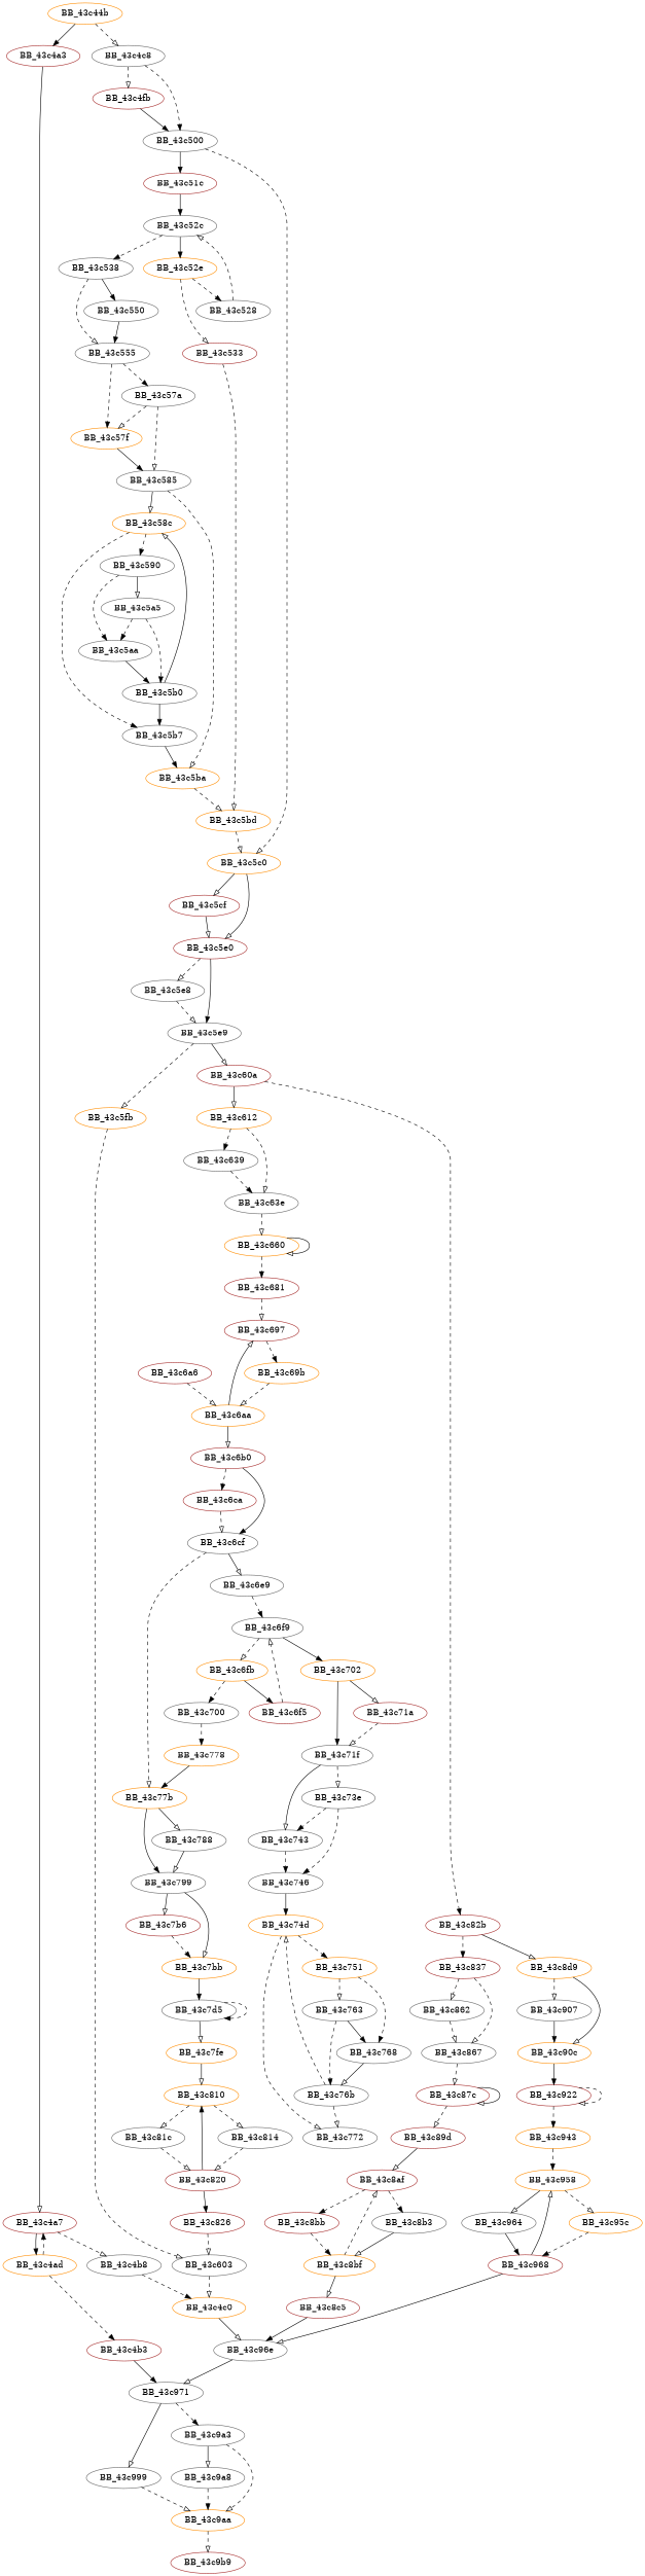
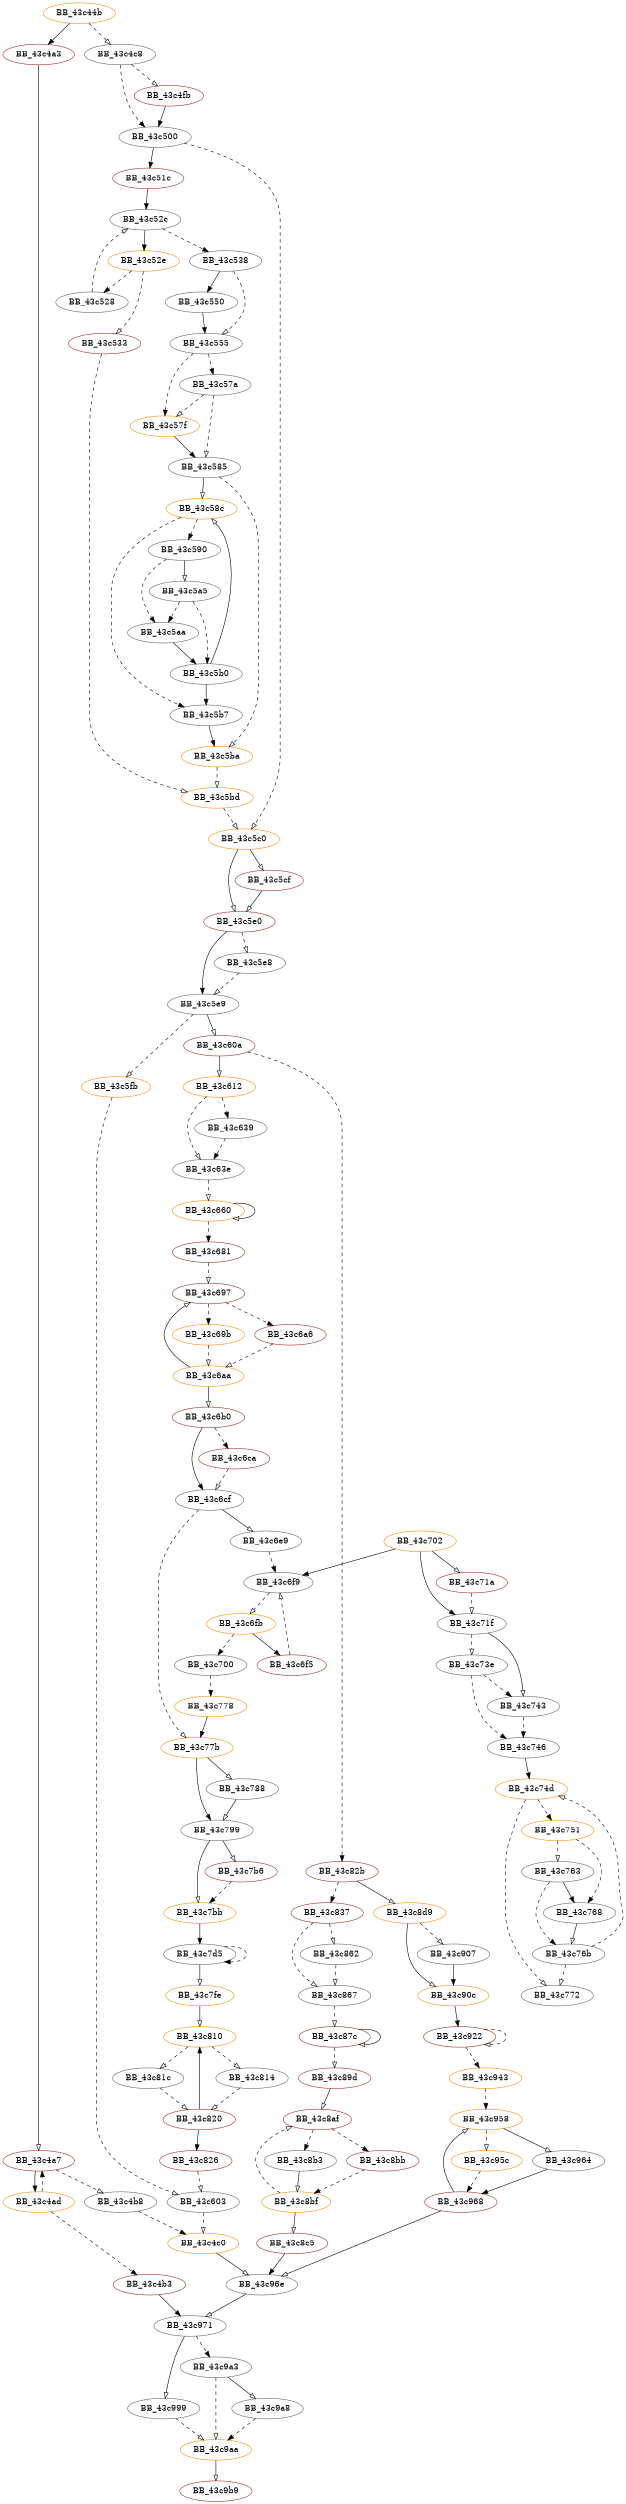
  digraph {
    node [color=gray40]
    edge [arrowhead=onormal style=dashed]
    BB_43c44b [color=darkorange]
    BB_43c4a3 [color=brown]
    BB_43c4c8
    BB_43c4a7 [color=brown]
    BB_43c4fb [color=brown]
    BB_43c500
    BB_43c4ad [color=darkorange]
    BB_43c4b8
    BB_43c51c [color=brown]
    BB_43c5c0 [color=darkorange]
    BB_43c4b3 [color=brown]
    BB_43c4c0 [color=darkorange]
    BB_43c971
    BB_43c96e
    BB_43c999
    BB_43c9a3
    BB_43c9aa [color=darkorange]
    BB_43c9a8
    BB_43c52c
    BB_43c5cf [color=brown]
    BB_43c5e0 [color=brown]
    BB_43c52e [color=darkorange]
    BB_43c538
    BB_43c5e8
    BB_43c5e9
    BB_43c528
    BB_43c533 [color=brown]
    BB_43c550
    BB_43c555
    BB_43c5bd [color=darkorange]
    BB_43c57a
    BB_43c57f [color=darkorange]
    BB_43c585
    BB_43c58c [color=darkorange]
    BB_43c5ba [color=darkorange]
    BB_43c590
    BB_43c5b7
    BB_43c5a5
    BB_43c5aa
    BB_43c5b0
    BB_43c5fb [color=darkorange]
    BB_43c60a [color=brown]
    BB_43c603
    BB_43c612 [color=darkorange]
    BB_43c82b [color=brown]
    BB_43c639
    BB_43c63e
    BB_43c837 [color=brown]
    BB_43c8d9 [color=darkorange]
    BB_43c660 [color=darkorange]
    BB_43c862
    BB_43c867
    BB_43c907
    BB_43c90c [color=darkorange]
    BB_43c681 [color=brown]
    BB_43c697 [color=brown]
    BB_43c69b [color=darkorange]
    BB_43c6a6 [color=brown]
    BB_43c6aa [color=darkorange]
    BB_43c6b0 [color=brown]
    BB_43c6ca [color=brown]
    BB_43c6cf
    BB_43c6e9
    BB_43c77b [color=darkorange]
    BB_43c6f9
    BB_43c788
    BB_43c799
    BB_43c6fb [color=darkorange]
    BB_43c702 [color=darkorange]
    BB_43c7b6 [color=brown]
    BB_43c7bb [color=darkorange]
    BB_43c6f5 [color=brown]
    BB_43c700
    BB_43c71a [color=brown]
    BB_43c71f
    BB_43c778 [color=darkorange]
    BB_43c73e
    BB_43c743
    BB_43c746
    BB_43c74d [color=darkorange]
    BB_43c751 [color=darkorange]
    BB_43c772
    BB_43c763
    BB_43c768
    BB_43c76b
    BB_43c7d5
    BB_43c7fe [color=darkorange]
    BB_43c810 [color=darkorange]
    BB_43c814
    BB_43c81c
    BB_43c820 [color=brown]
    BB_43c826 [color=brown]
    BB_43c87c [color=brown]
    BB_43c922 [color=brown]
    BB_43c89d [color=brown]
    BB_43c8af [color=brown]
    BB_43c8b3
    BB_43c8bb [color=brown]
    BB_43c8bf [color=darkorange]
    BB_43c8c5 [color=brown]
    BB_43c943 [color=darkorange]
    BB_43c958 [color=darkorange]
    BB_43c95c [color=darkorange]
    BB_43c964
    BB_43c968 [color=brown]
    BB_43c9b9 [color=brown]
    BB_43c44b -> BB_43c4a3 [arrowhead=normal style=solid]
    BB_43c44b -> BB_43c4c8
    BB_43c4a3 -> BB_43c4a7 [style=solid]
    BB_43c4c8 -> BB_43c4fb
    BB_43c4c8 -> BB_43c500 [arrowhead=normal]
    BB_43c4a7 -> BB_43c4ad [arrowhead=normal style=solid]
    BB_43c4a7 -> BB_43c4b8
    BB_43c4fb -> BB_43c500 [arrowhead=normal style=solid]
    BB_43c500 -> BB_43c51c [arrowhead=normal style=solid]
    BB_43c500 -> BB_43c5c0
    BB_43c4ad -> BB_43c4a7 [arrowhead=normal]
    BB_43c4ad -> BB_43c4b3 [arrowhead=normal]
    BB_43c4b8 -> BB_43c4c0 [arrowhead=normal]
    BB_43c51c -> BB_43c52c [arrowhead=normal style=solid]
    BB_43c5c0 -> BB_43c5cf [style=solid]
    BB_43c5c0 -> BB_43c5e0 [style=solid]
    BB_43c4b3 -> BB_43c971 [arrowhead=normal style=solid]
    BB_43c4c0 -> BB_43c96e [style=solid]
    BB_43c971 -> BB_43c999 [style=solid]
    BB_43c971 -> BB_43c9a3 [arrowhead=normal]
    BB_43c96e -> BB_43c971 [style=solid]
    BB_43c999 -> BB_43c9aa
    BB_43c9a3 -> BB_43c9aa
    BB_43c9a3 -> BB_43c9a8 [style=solid]
-   BB_43c9aa -> BB_43c9b9
+   BB_43c9aa -> BB_43c9b9 [style=solid]
    BB_43c9a8 -> BB_43c9aa [arrowhead=normal]
    BB_43c52c -> BB_43c52e [arrowhead=normal style=solid]
    BB_43c52c -> BB_43c538 [arrowhead=normal]
    BB_43c5cf -> BB_43c5e0 [style=solid]
    BB_43c5e0 -> BB_43c5e8
    BB_43c5e0 -> BB_43c5e9 [arrowhead=normal style=solid]
    BB_43c52e -> BB_43c528 [arrowhead=normal]
    BB_43c52e -> BB_43c533
    BB_43c538 -> BB_43c550 [arrowhead=normal style=solid]
    BB_43c538 -> BB_43c555
    BB_43c5e8 -> BB_43c5e9
    BB_43c5e9 -> BB_43c5fb
    BB_43c5e9 -> BB_43c60a [style=solid]
    BB_43c528 -> BB_43c52c
    BB_43c533 -> BB_43c5bd
    BB_43c550 -> BB_43c555 [arrowhead=normal style=solid]
    BB_43c555 -> BB_43c57a [arrowhead=normal]
    BB_43c555 -> BB_43c57f [arrowhead=normal]
    BB_43c5bd -> BB_43c5c0
    BB_43c57a -> BB_43c57f
    BB_43c57a -> BB_43c585
    BB_43c57f -> BB_43c585 [arrowhead=normal style=solid]
    BB_43c585 -> BB_43c58c [style=solid]
    BB_43c585 -> BB_43c5ba
    BB_43c58c -> BB_43c590 [arrowhead=normal]
    BB_43c58c -> BB_43c5b7 [arrowhead=normal]
    BB_43c5ba -> BB_43c5bd
    BB_43c590 -> BB_43c5a5 [style=solid]
    BB_43c590 -> BB_43c5aa [arrowhead=normal]
    BB_43c5b7 -> BB_43c5ba [arrowhead=normal style=solid]
    BB_43c5a5 -> BB_43c5aa [arrowhead=normal]
    BB_43c5a5 -> BB_43c5b0 [arrowhead=normal]
    BB_43c5aa -> BB_43c5b0 [arrowhead=normal style=solid]
    BB_43c5b0 -> BB_43c58c [style=solid]
    BB_43c5b0 -> BB_43c5b7 [arrowhead=normal style=solid]
    BB_43c5fb -> BB_43c603
    BB_43c60a -> BB_43c612 [style=solid]
    BB_43c60a -> BB_43c82b [arrowhead=normal]
    BB_43c603 -> BB_43c4c0
    BB_43c612 -> BB_43c639 [arrowhead=normal]
    BB_43c612 -> BB_43c63e
    BB_43c82b -> BB_43c837 [arrowhead=normal]
    BB_43c82b -> BB_43c8d9 [style=solid]
    BB_43c639 -> BB_43c63e [arrowhead=normal]
    BB_43c63e -> BB_43c660
    BB_43c837 -> BB_43c862
    BB_43c837 -> BB_43c867
    BB_43c8d9 -> BB_43c907
    BB_43c8d9 -> BB_43c90c [style=solid]
    BB_43c660 -> BB_43c660 [style=solid]
    BB_43c660 -> BB_43c681 [arrowhead=normal]
    BB_43c862 -> BB_43c867
    BB_43c867 -> BB_43c87c
    BB_43c907 -> BB_43c90c [arrowhead=normal style=solid]
    BB_43c90c -> BB_43c922 [arrowhead=normal style=solid]
    BB_43c681 -> BB_43c697
    BB_43c697 -> BB_43c69b [arrowhead=normal]
+   BB_43c697 -> BB_43c6a6 [arrowhead=normal]
    BB_43c69b -> BB_43c6aa
    BB_43c6a6 -> BB_43c6aa
    BB_43c6aa -> BB_43c697 [style=solid]
    BB_43c6aa -> BB_43c6b0 [style=solid]
    BB_43c6b0 -> BB_43c6ca [arrowhead=normal]
    BB_43c6b0 -> BB_43c6cf [arrowhead=normal style=solid]
    BB_43c6ca -> BB_43c6cf
    BB_43c6cf -> BB_43c6e9 [style=solid]
    BB_43c6cf -> BB_43c77b
    BB_43c6e9 -> BB_43c6f9 [arrowhead=normal]
    BB_43c77b -> BB_43c788 [style=solid]
    BB_43c77b -> BB_43c799 [arrowhead=normal style=solid]
    BB_43c6f9 -> BB_43c6fb
-   BB_43c6f9 -> BB_43c702 [arrowhead=normal style=solid]
+   BB_43c702 -> BB_43c6f9 [arrowhead=normal style=solid]
    BB_43c788 -> BB_43c799 [style=solid]
    BB_43c799 -> BB_43c7b6 [style=solid]
    BB_43c799 -> BB_43c7bb [style=solid]
    BB_43c6fb -> BB_43c6f5 [arrowhead=normal style=solid]
    BB_43c6fb -> BB_43c700 [arrowhead=normal]
    BB_43c702 -> BB_43c71a [style=solid]
    BB_43c702 -> BB_43c71f [arrowhead=normal style=solid]
    BB_43c7b6 -> BB_43c7bb [arrowhead=normal]
    BB_43c7bb -> BB_43c7d5 [arrowhead=normal style=solid]
    BB_43c6f5 -> BB_43c6f9
    BB_43c700 -> BB_43c778 [arrowhead=normal]
    BB_43c71a -> BB_43c71f
    BB_43c71f -> BB_43c73e
    BB_43c71f -> BB_43c743 [style=solid]
    BB_43c778 -> BB_43c77b [arrowhead=normal style=solid]
    BB_43c73e -> BB_43c743 [arrowhead=normal]
    BB_43c73e -> BB_43c746 [arrowhead=normal]
    BB_43c743 -> BB_43c746 [arrowhead=normal]
    BB_43c746 -> BB_43c74d [arrowhead=normal style=solid]
    BB_43c74d -> BB_43c751 [arrowhead=normal]
    BB_43c74d -> BB_43c772
    BB_43c751 -> BB_43c763
    BB_43c751 -> BB_43c768 [arrowhead=normal]
    BB_43c763 -> BB_43c768 [arrowhead=normal style=solid]
    BB_43c763 -> BB_43c76b [arrowhead=normal]
    BB_43c768 -> BB_43c76b [style=solid]
    BB_43c76b -> BB_43c74d
    BB_43c76b -> BB_43c772
    BB_43c7d5 -> BB_43c7d5 [arrowhead=normal]
    BB_43c7d5 -> BB_43c7fe [style=solid]
    BB_43c7fe -> BB_43c810 [style=solid]
    BB_43c810 -> BB_43c814
    BB_43c810 -> BB_43c81c
    BB_43c814 -> BB_43c820
    BB_43c81c -> BB_43c820
    BB_43c820 -> BB_43c810 [arrowhead=normal style=solid]
    BB_43c820 -> BB_43c826 [arrowhead=normal style=solid]
    BB_43c826 -> BB_43c603
    BB_43c87c -> BB_43c87c [style=solid]
    BB_43c87c -> BB_43c89d
    BB_43c922 -> BB_43c922
    BB_43c922 -> BB_43c943 [arrowhead=normal]
    BB_43c89d -> BB_43c8af [style=solid]
    BB_43c8af -> BB_43c8b3 [arrowhead=normal]
    BB_43c8af -> BB_43c8bb [arrowhead=normal]
    BB_43c8b3 -> BB_43c8bf [style=solid]
    BB_43c8bb -> BB_43c8bf [arrowhead=normal]
    BB_43c8bf -> BB_43c8af
    BB_43c8bf -> BB_43c8c5 [style=solid]
    BB_43c8c5 -> BB_43c96e [arrowhead=normal style=solid]
    BB_43c943 -> BB_43c958 [arrowhead=normal]
    BB_43c958 -> BB_43c95c
    BB_43c958 -> BB_43c964 [style=solid]
    BB_43c95c -> BB_43c968 [arrowhead=normal]
    BB_43c964 -> BB_43c968 [arrowhead=normal style=solid]
    BB_43c968 -> BB_43c96e [style=solid]
    BB_43c968 -> BB_43c958 [style=solid]
  }
